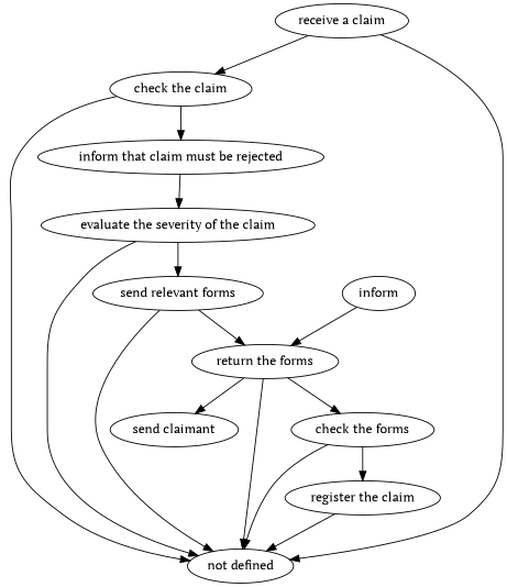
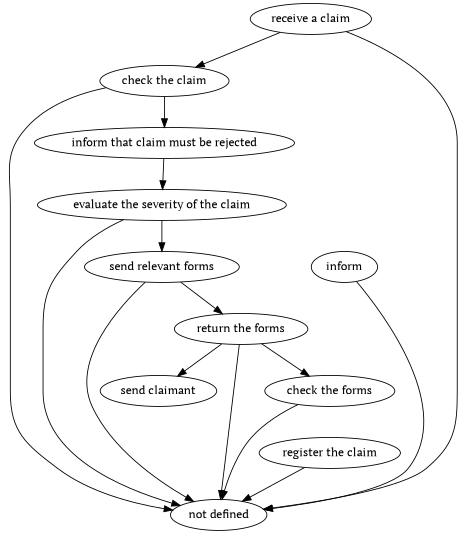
  strict digraph {
    fontname="PT Serif"
    node [fontname="PT Serif"]
    edge [attrs="{'type': 'actor performer', 'label': 'actor performer'}" fontname="PT Serif"]
    "receive a claim" [attrs="{'type': 'Activity', 'label': 'receive a claim'}"]
    "check the claim" [attrs="{'type': 'Activity', 'label': 'check the claim'}"]
    "not defined" [attrs="{'type': 'Actor', 'label': 'not defined'}"]
    "inform that claim must be rejected" [attrs="{'type': 'Activity', 'label': 'inform that claim must be rejected'}"]
    "evaluate the severity of the claim" [attrs="{'type': 'Activity', 'label': 'evaluate the severity of the claim'}"]
    "send relevant forms" [attrs="{'type': 'Activity', 'label': 'send relevant forms'}"]
    "return the forms" [attrs="{'type': 'Activity', 'label': 'return the forms'}"]
    "check the forms" [attrs="{'type': 'Activity', 'label': 'check the forms'}"]
    n9 [attrs="{'type': 'Actor', 'label': 'the claimant'}" label="send claimant"]
    "register the claim" [attrs="{'type': 'Activity', 'label': 'register the claim'}"]
    inform [attrs="{'type': 'Activity', 'label': 'inform'}"]
    "receive a claim" -> "check the claim" [attrs="{'type': 'flow', 'label': 'flow'}"]
    "receive a claim" -> "not defined"
    "check the claim" -> "not defined"
    "check the claim" -> "inform that claim must be rejected" [attrs="{'type': 'flow', 'label': 'flow'}"]
    "inform that claim must be rejected" -> "evaluate the severity of the claim" [attrs="{'type': 'flow', 'label': 'flow'}"]
    "evaluate the severity of the claim" -> "not defined"
    "evaluate the severity of the claim" -> "send relevant forms" [attrs="{'type': 'flow', 'label': 'flow'}"]
    "send relevant forms" -> "not defined"
    "send relevant forms" -> "return the forms" [attrs="{'type': 'flow', 'label': 'flow'}"]
    "return the forms" -> "not defined"
    "return the forms" -> "check the forms" [attrs="{'type': 'flow', 'label': 'flow'}"]
    "return the forms" -> n9
    "check the forms" -> "not defined"
-   "check the forms" -> "register the claim" [attrs="{'type': 'flow', 'label': 'flow'}"]
    "register the claim" -> "not defined"
-   inform -> "return the forms"
+   inform -> "not defined"
  }
